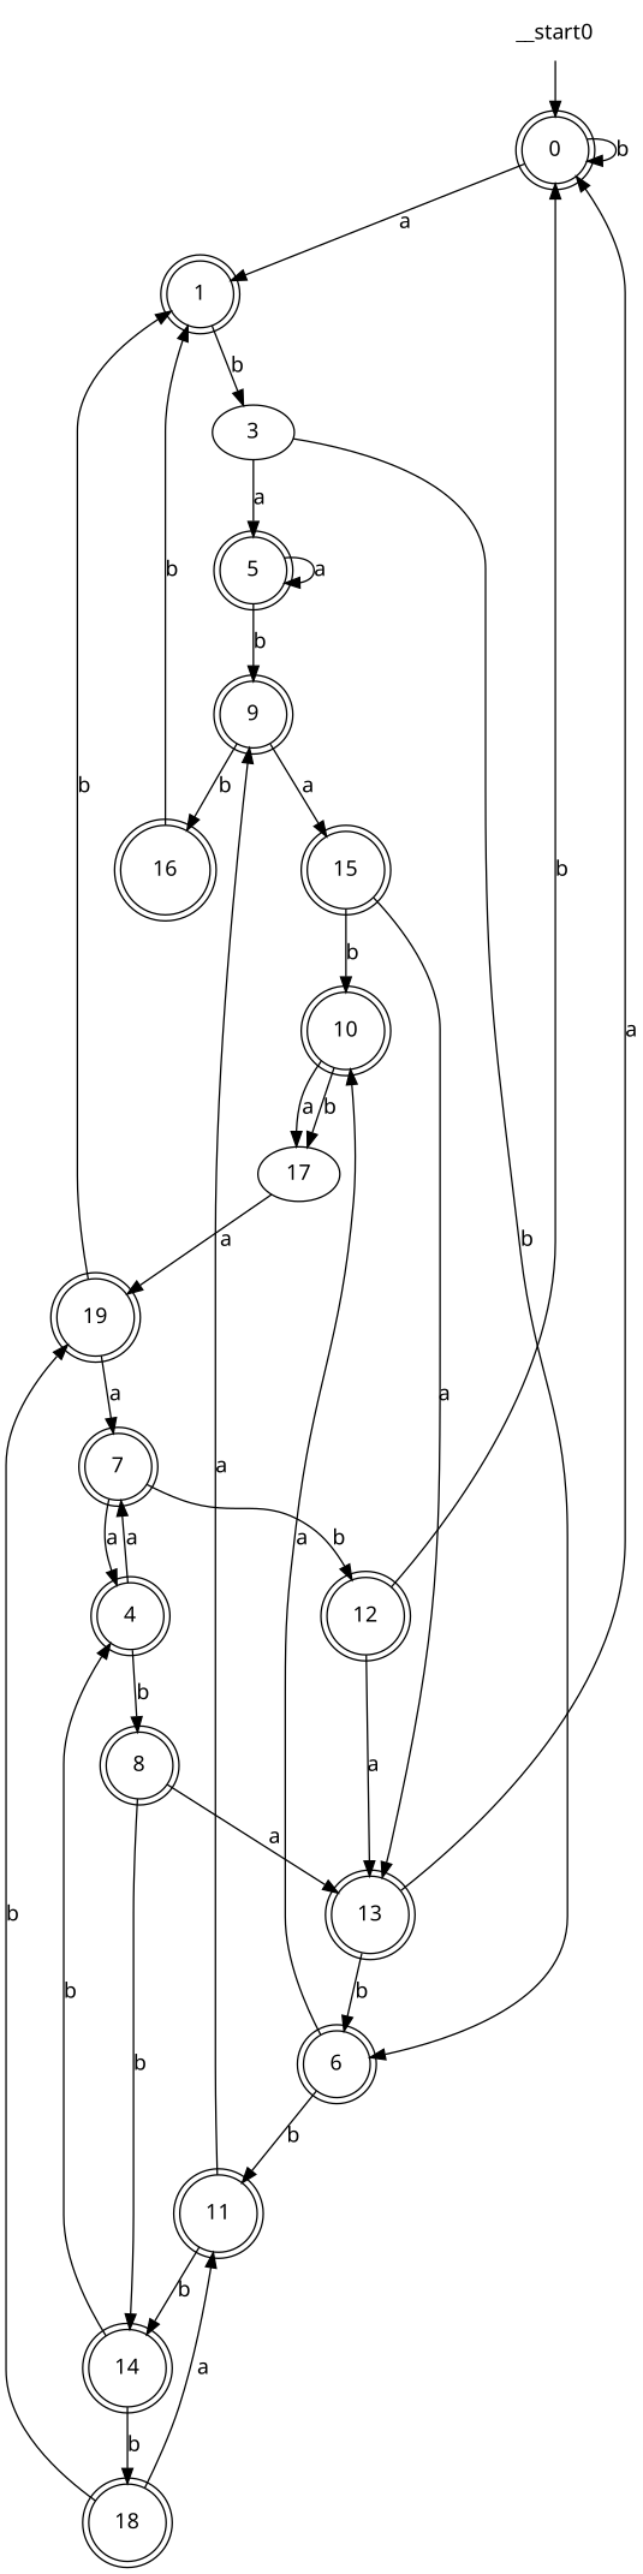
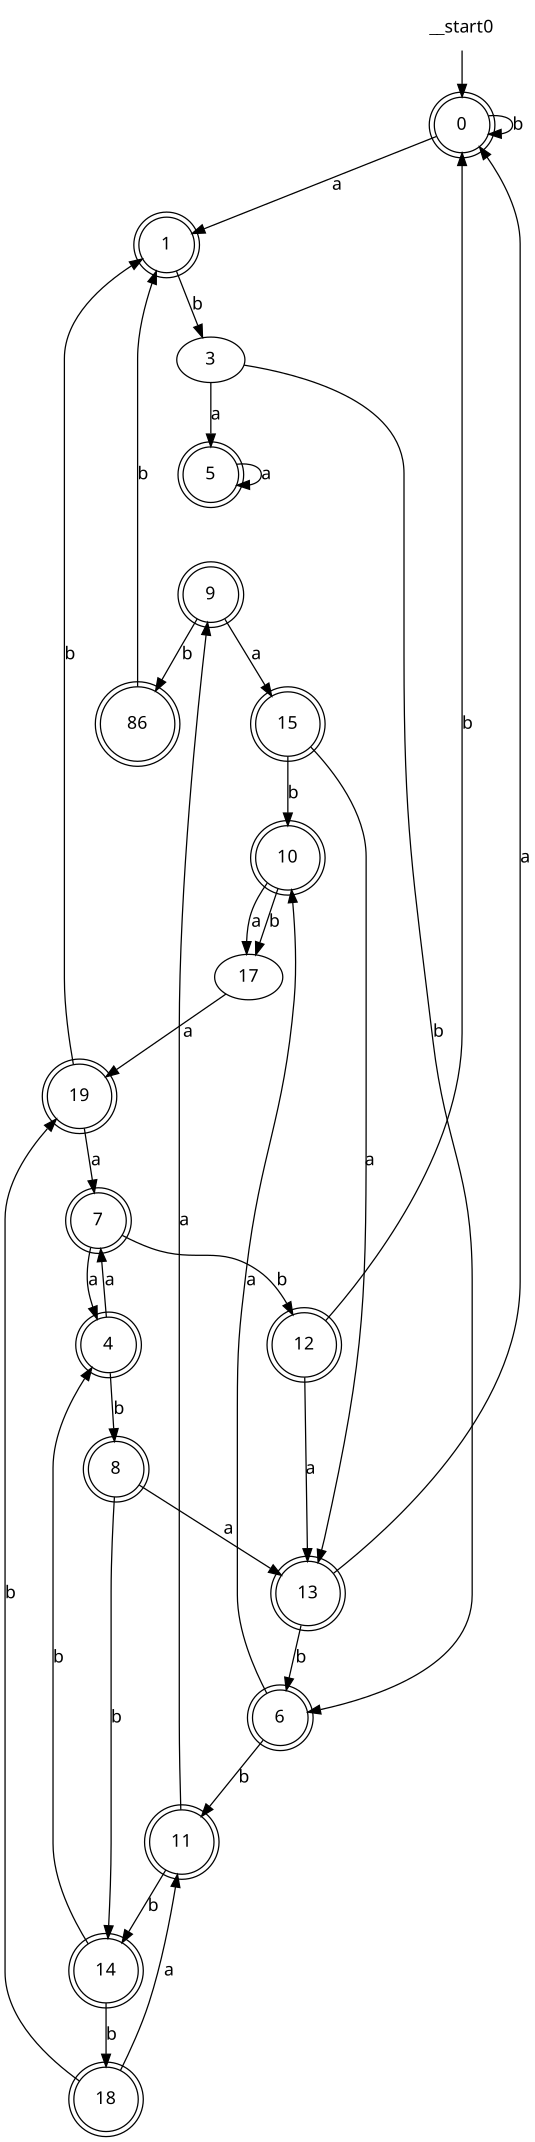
  digraph {
    fontname="Noto Sans"
    node [fontname="Noto Sans" shape=doublecircle]
    edge [fontname="Noto Sans"]
    __start0 [shape=none]
    0
    1
    3 [shape=""]
    5
    6
    4
    7
    8
    9
    10
    11
    12
    13
    14
    15
-   16
+   16 [label=86]
    17 [shape=""]
    18
    19
    __start0 -> 0
    0 -> 0 [label=b]
    0 -> 1 [label=a]
    1 -> 3 [label=b]
    3 -> 5 [label=a]
    3 -> 6 [label=b]
    5 -> 5 [label=a]
-   5 -> 9 [label=b]
    6 -> 10 [label=a]
    6 -> 11 [label=b]
    4 -> 7 [label=a]
    4 -> 8 [label=b]
    7 -> 4 [label=a]
    7 -> 12 [label=b]
    8 -> 13 [label=a]
    8 -> 14 [label=b]
    9 -> 15 [label=a]
    9 -> 16 [label=b]
    10 -> 17 [label=a]
    10 -> 17 [label=b]
    11 -> 9 [label=a]
    11 -> 14 [label=b]
    12 -> 0 [label=b]
    12 -> 13 [label=a]
    13 -> 0 [label=a]
    13 -> 6 [label=b]
    14 -> 4 [label=b]
    14 -> 18 [label=b]
    15 -> 10 [label=b]
    15 -> 13 [label=a]
    16 -> 1 [label=b]
    17 -> 19 [label=a]
    18 -> 11 [label=a]
    18 -> 19 [label=b]
    19 -> 1 [label=b]
    19 -> 7 [label=a]
  }
